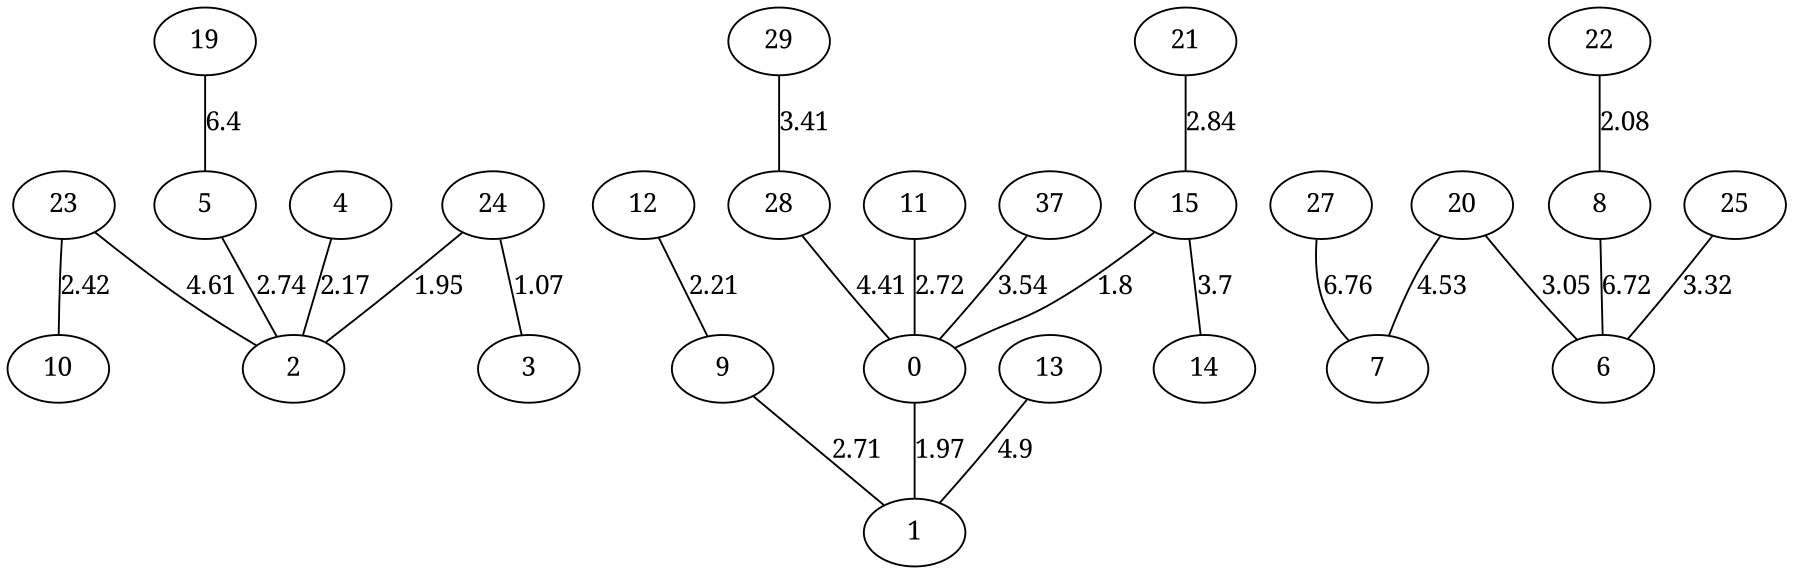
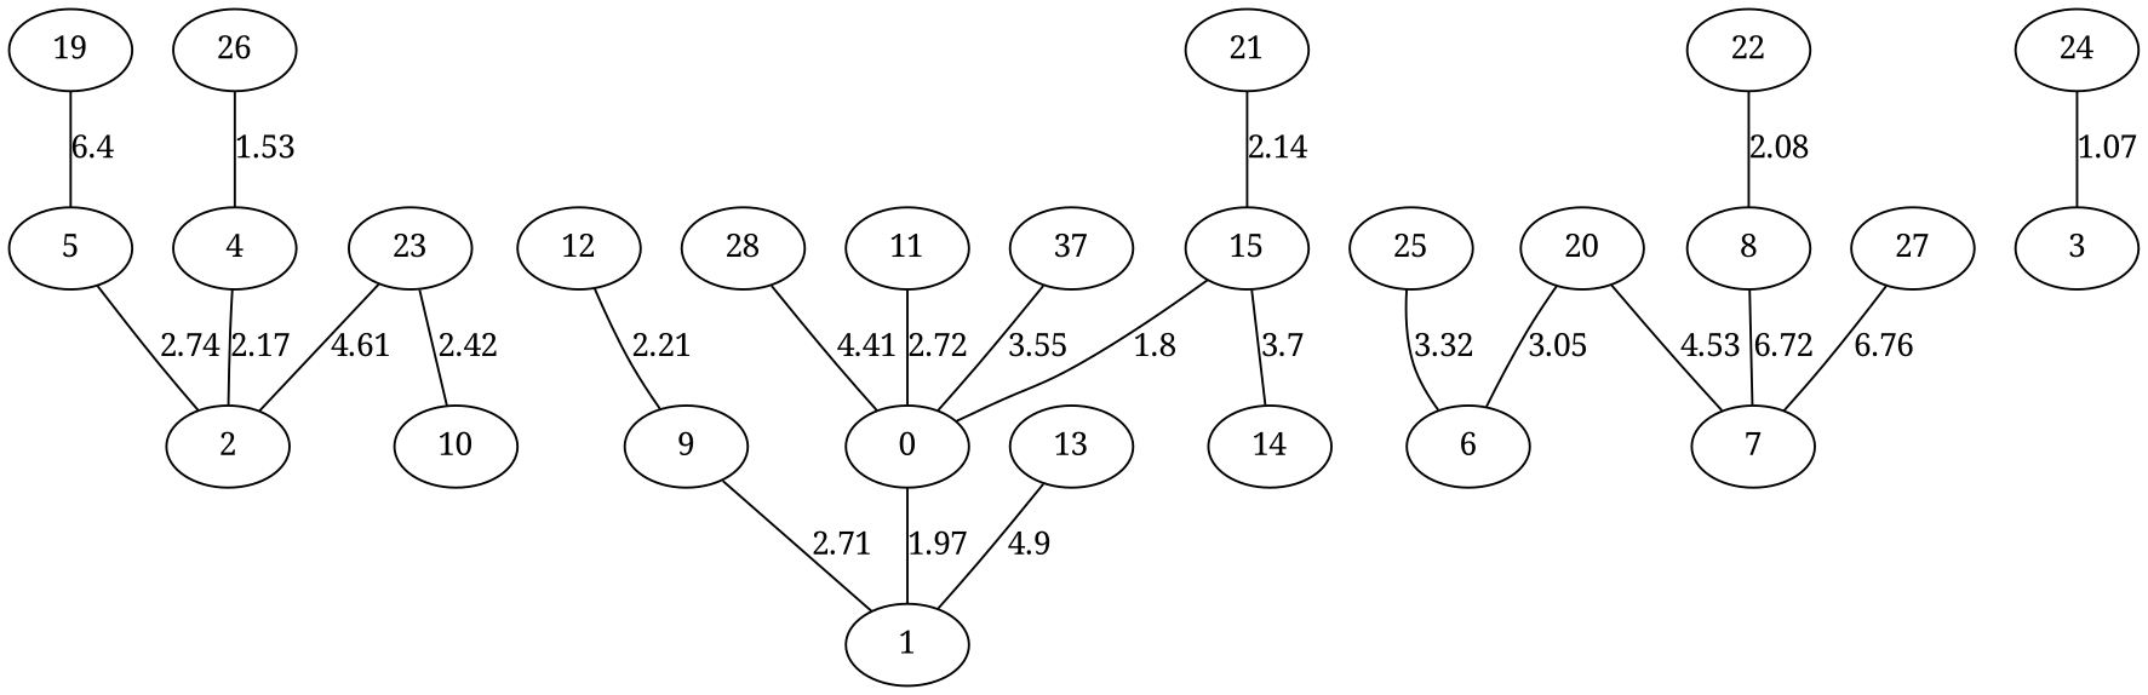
  graph {
    fontname="Noto Serif"
    node [fontname="Noto Serif"]
    edge [fontname="Noto Serif"]
    19
    5
    2
    11
    0
    1
    8
    7
    22
    n10 [label=37]
-   29
    28
+   26
    4
    9
    12
    13
    23
    10
    21
    15
    14
    20
    6
    24
    3
    25
    27
    19 -- 5 [label=6.4]
    5 -- 2 [label=2.74]
    11 -- 0 [label=2.72]
    0 -- 1 [label=1.97]
-   8 -- 6 [label=6.72]
+   8 -- 7 [label=6.72]
    22 -- 8 [label=2.08]
-   n10 -- 0 [label=3.54]
-   29 -- 28 [label=3.41]
+   n10 -- 0 [label=3.55]
    28 -- 0 [label=4.41]
+   26 -- 4 [label=1.53]
    4 -- 2 [label=2.17]
    9 -- 1 [label=2.71]
    12 -- 9 [label=2.21]
    13 -- 1 [label=4.9]
    23 -- 2 [label=4.61]
    23 -- 10 [label=2.42]
-   21 -- 15 [label=2.84]
+   21 -- 15 [label=2.14]
    15 -- 0 [label=1.8]
    15 -- 14 [label=3.7]
    20 -- 7 [label=4.53]
    20 -- 6 [label=3.05]
-   24 -- 2 [label=1.95]
    24 -- 3 [label=1.07]
    25 -- 6 [label=3.32]
    27 -- 7 [label=6.76]
  }
